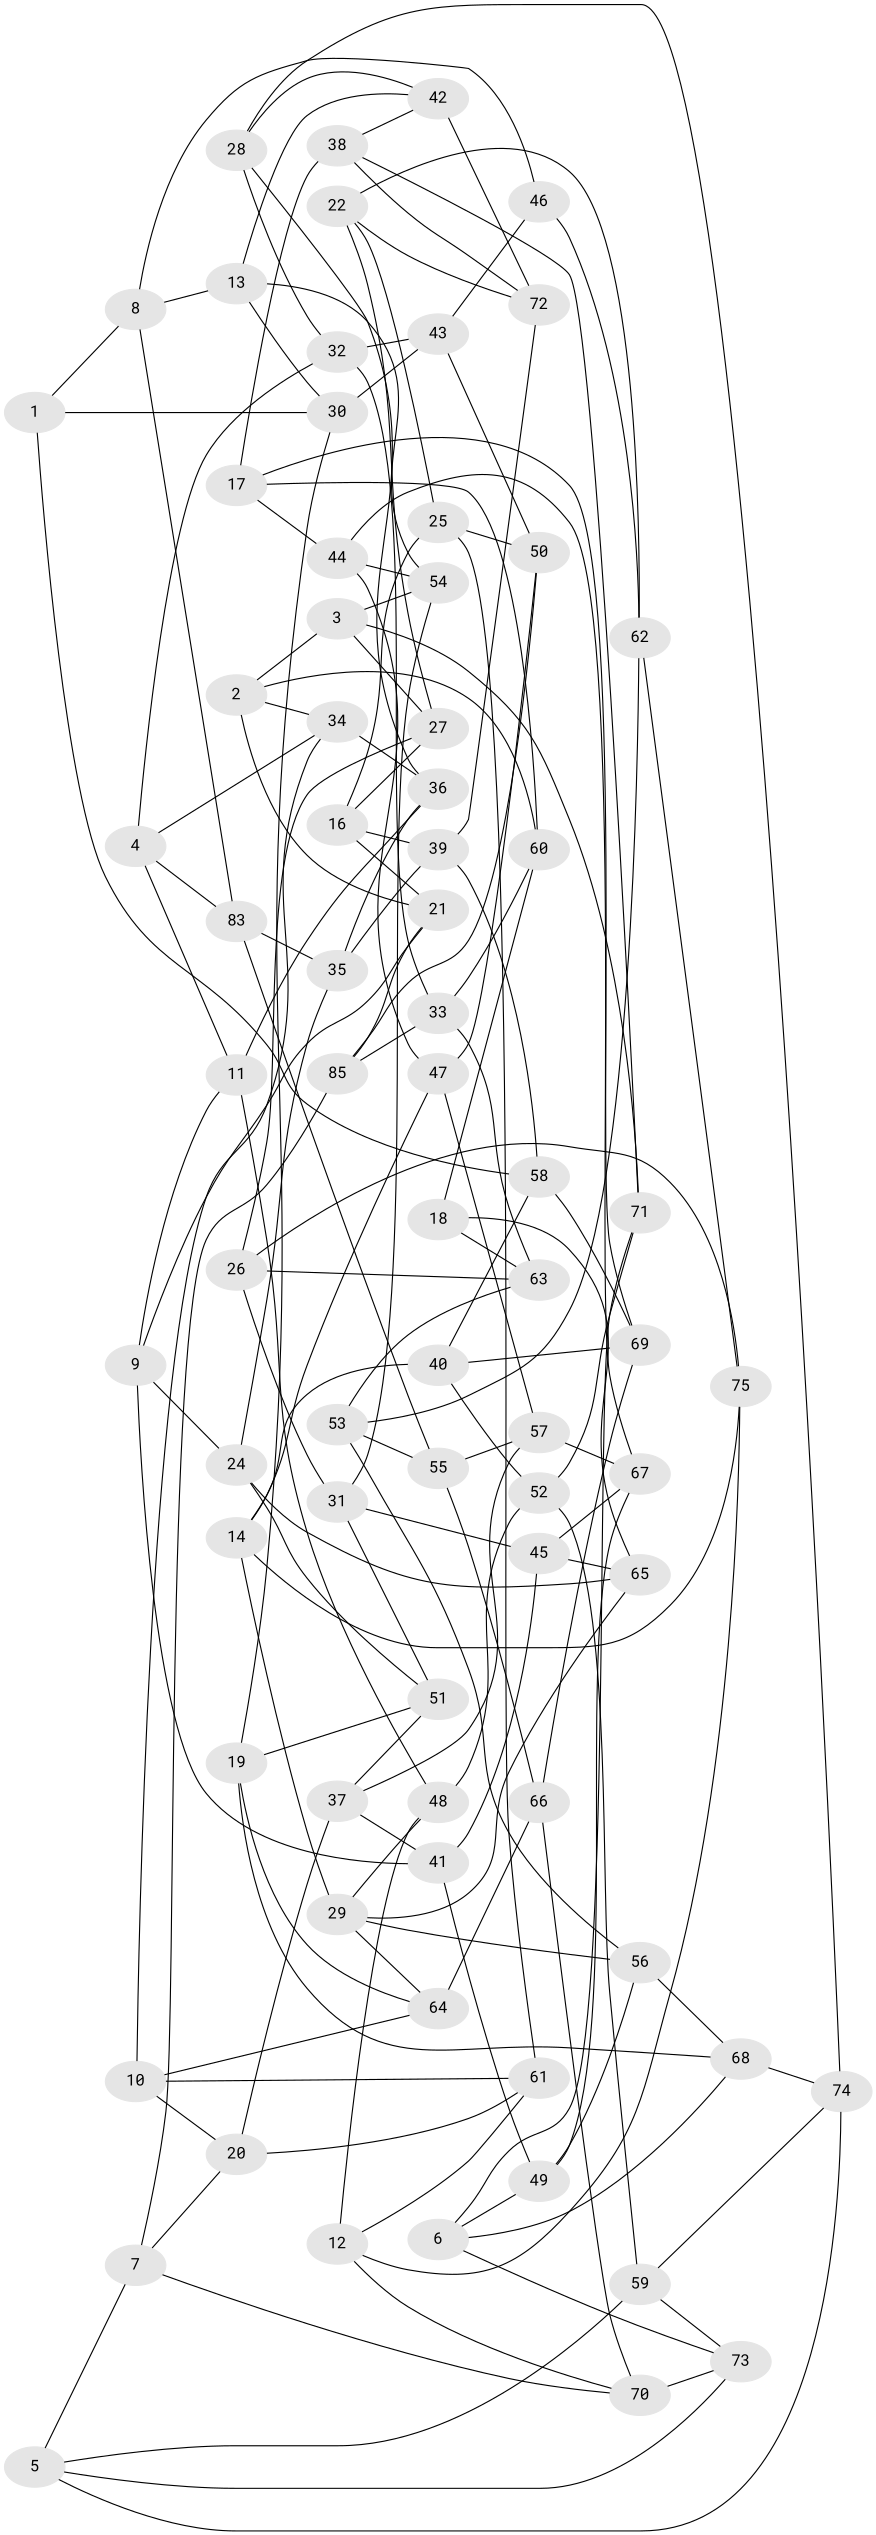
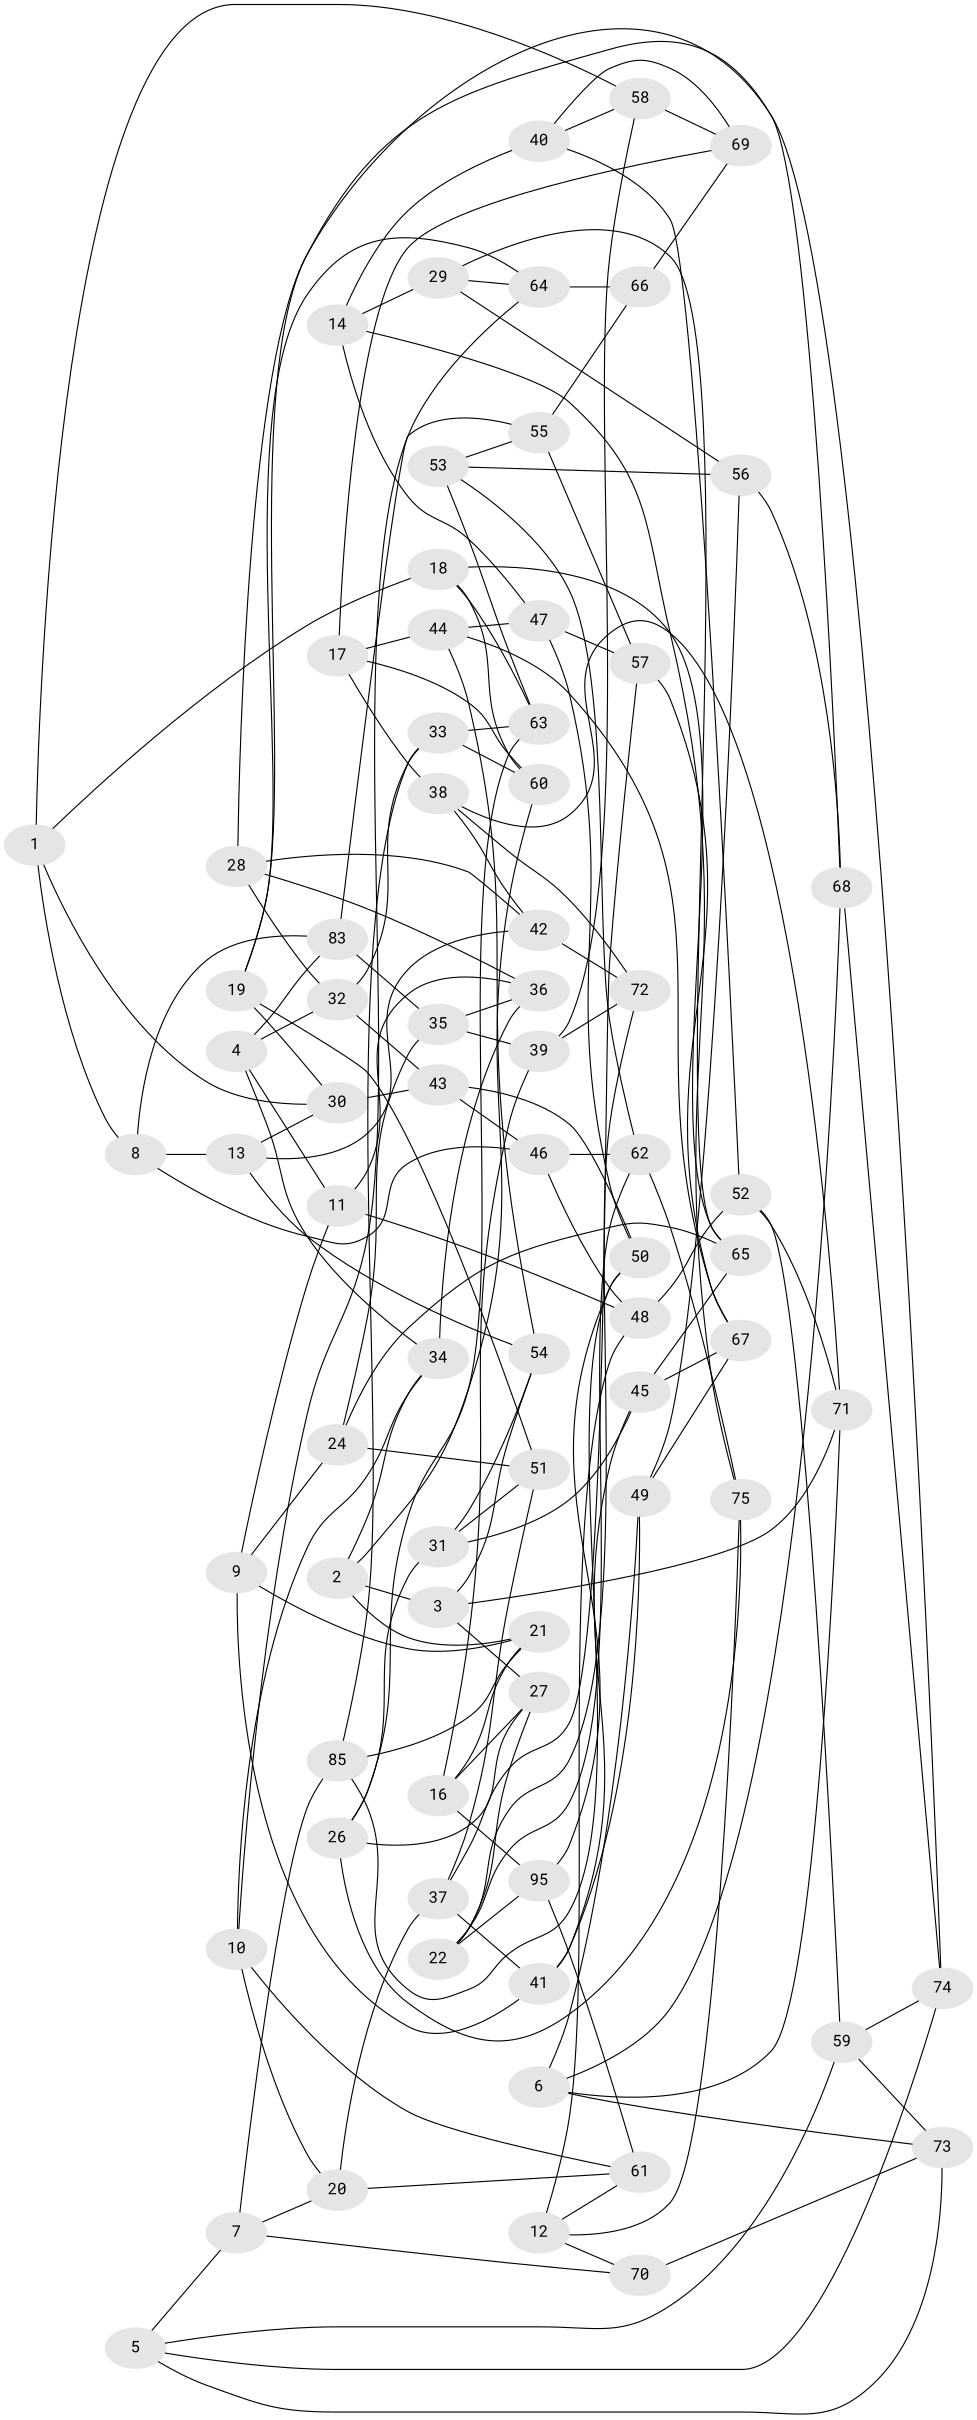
  graph {
    fontname="Roboto Mono"
    rankdir=LR
    node [color=gray90 fontname="Roboto Mono" style=filled]
    edge [fontname="Roboto Mono"]
    1
    8
    18
    30
    58
    n6 [label=83]
    13
    46
    60
    63
    65
    43
    69
    2
    3
    21
    34
    27
    54
    71
    36
    4
    11
    32
    48
    35
    55
    33
    5
    7
    59
    73
    74
    n34 [label=85]
    20
    70
    6
    49
    68
    56
    67
    50
    61
    37
    42
    62
    9
    24
    41
    51
    45
    10
    64
    66
    52
    12
    75
    72
    14
    29
    40
    47
    57
    16
-   25
+   25 [label=95]
    39
    17
    38
    44
    19
    22
    26
    31
    28
    53
    1 -- 8
+   1 -- 18
    1 -- 30
    1 -- 58
    8 -- n6
    8 -- 13
    8 -- 46
    18 -- 60
    18 -- 63
    18 -- 65
    30 -- 43
    58 -- 69
    n6 -- 35
    n6 -- 55
    13 -- 30
    13 -- 54
    13 -- 42
-   29 -- 48
+   46 -- 48
    46 -- 62
    43 -- 46
    43 -- 50
    2 -- 60
    2 -- 3
    2 -- 21
    2 -- 34
    3 -- 27
    3 -- 54
    3 -- 71
    34 -- 36
    4 -- n6
    4 -- 34
    4 -- 11
    4 -- 32
    11 -- 36
    11 -- 48
    32 -- 43
    32 -- 33
    48 -- 52
    35 -- 36
    35 -- 39
    55 -- 66
    55 -- 57
    33 -- 60
    33 -- 63
    5 -- 7
    5 -- 59
    5 -- 73
    5 -- 74
    7 -- n34
    7 -- 20
    7 -- 70
    59 -- 73
    59 -- 74
    n34 -- 21
    n34 -- 33
    n34 -- 50
    20 -- 61
    20 -- 37
    70 -- 73
    6 -- 71
    6 -- 73
    6 -- 49
    6 -- 68
    49 -- 56
    49 -- 67
    68 -- 74
    56 -- 68
    37 -- 41
    37 -- 51
    37 -- 57
    42 -- 72
    62 -- 75
    9 -- 21
    9 -- 11
    9 -- 24
    9 -- 41
    24 -- 65
    24 -- 35
    24 -- 51
    41 -- 49
    41 -- 45
    45 -- 65
    45 -- 67
    10 -- 34
    10 -- 20
    10 -- 61
    10 -- 64
    64 -- 66
    66 -- 69
-   66 -- 70
    52 -- 71
    52 -- 59
    12 -- 48
    12 -- 70
    12 -- 61
    12 -- 75
    14 -- 75
    14 -- 29
    14 -- 40
    14 -- 47
    29 -- 65
    29 -- 56
    29 -- 64
    40 -- 58
    40 -- 69
    40 -- 52
    47 -- 50
    47 -- 57
    57 -- 67
    16 -- 21
    16 -- 27
    16 -- 25
    16 -- 39
    25 -- 50
    25 -- 61
    39 -- 58
    39 -- 72
    17 -- 60
    17 -- 69
    17 -- 38
    17 -- 44
    38 -- 71
    38 -- 42
    38 -- 72
    44 -- 54
    44 -- 67
    44 -- 47
    19 -- 30
    19 -- 68
    19 -- 51
    19 -- 64
    22 -- 27
    22 -- 62
    22 -- 72
    22 -- 25
    26 -- 63
    26 -- 27
    26 -- 75
    26 -- 31
    31 -- 54
    31 -- 51
    31 -- 45
    28 -- 36
    28 -- 32
    28 -- 74
    28 -- 42
    53 -- 63
    53 -- 55
    53 -- 56
    53 -- 62
  }
